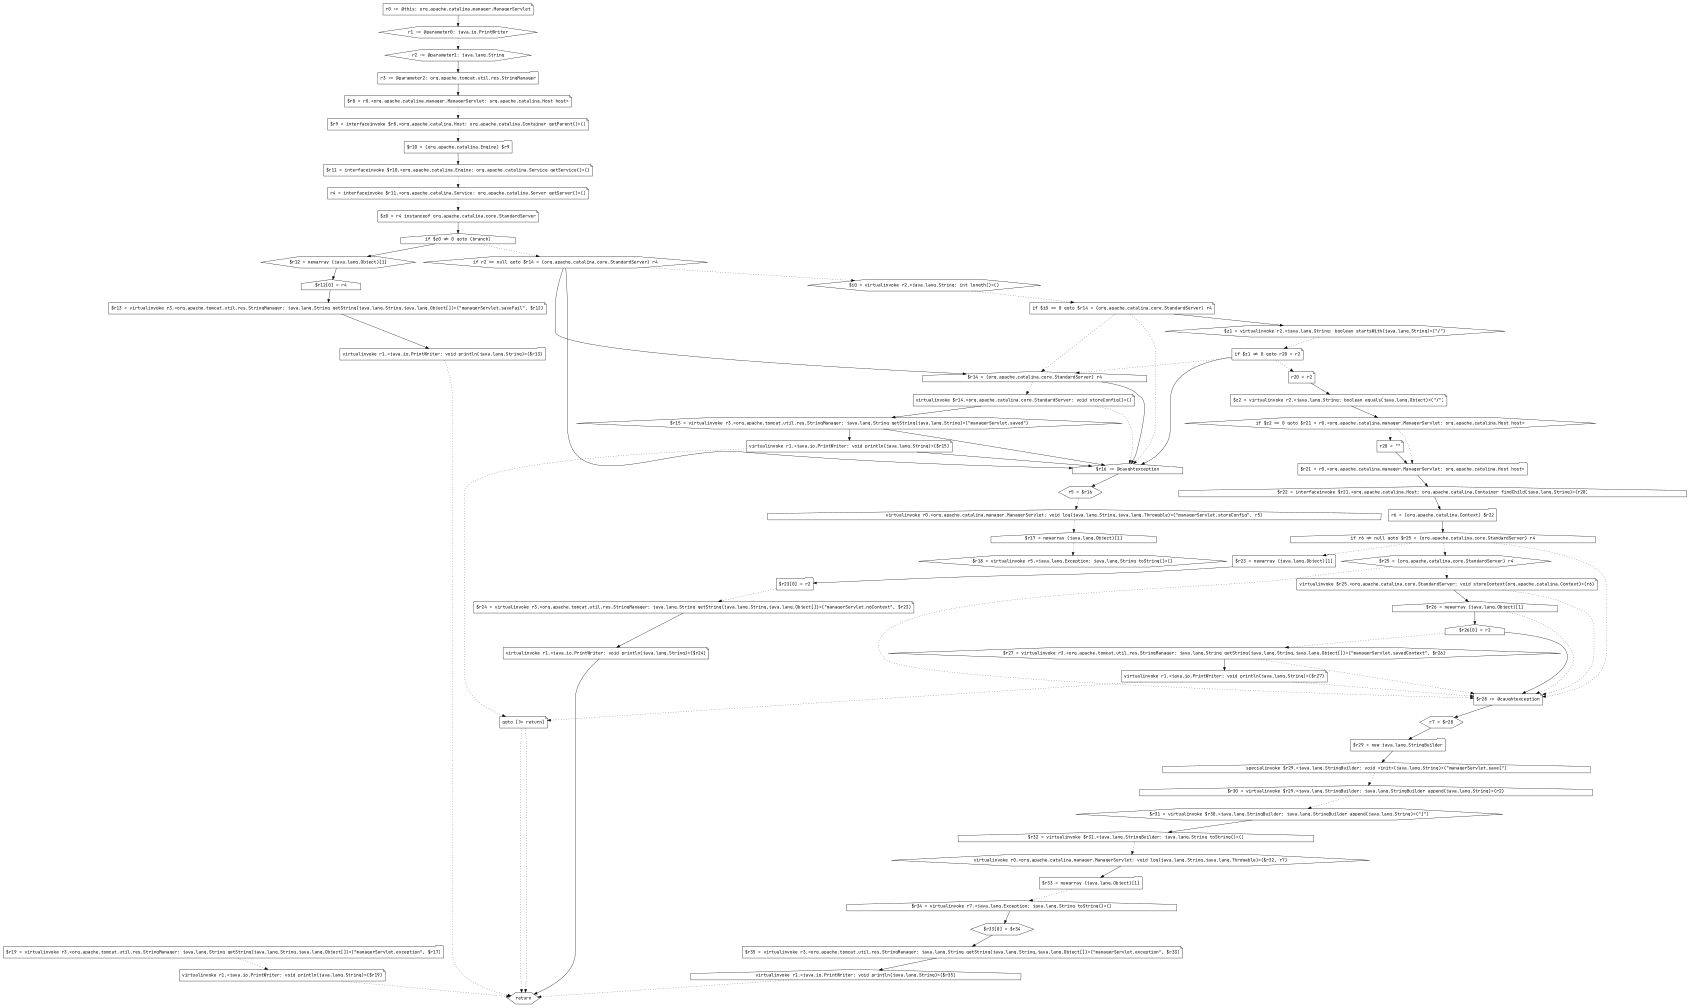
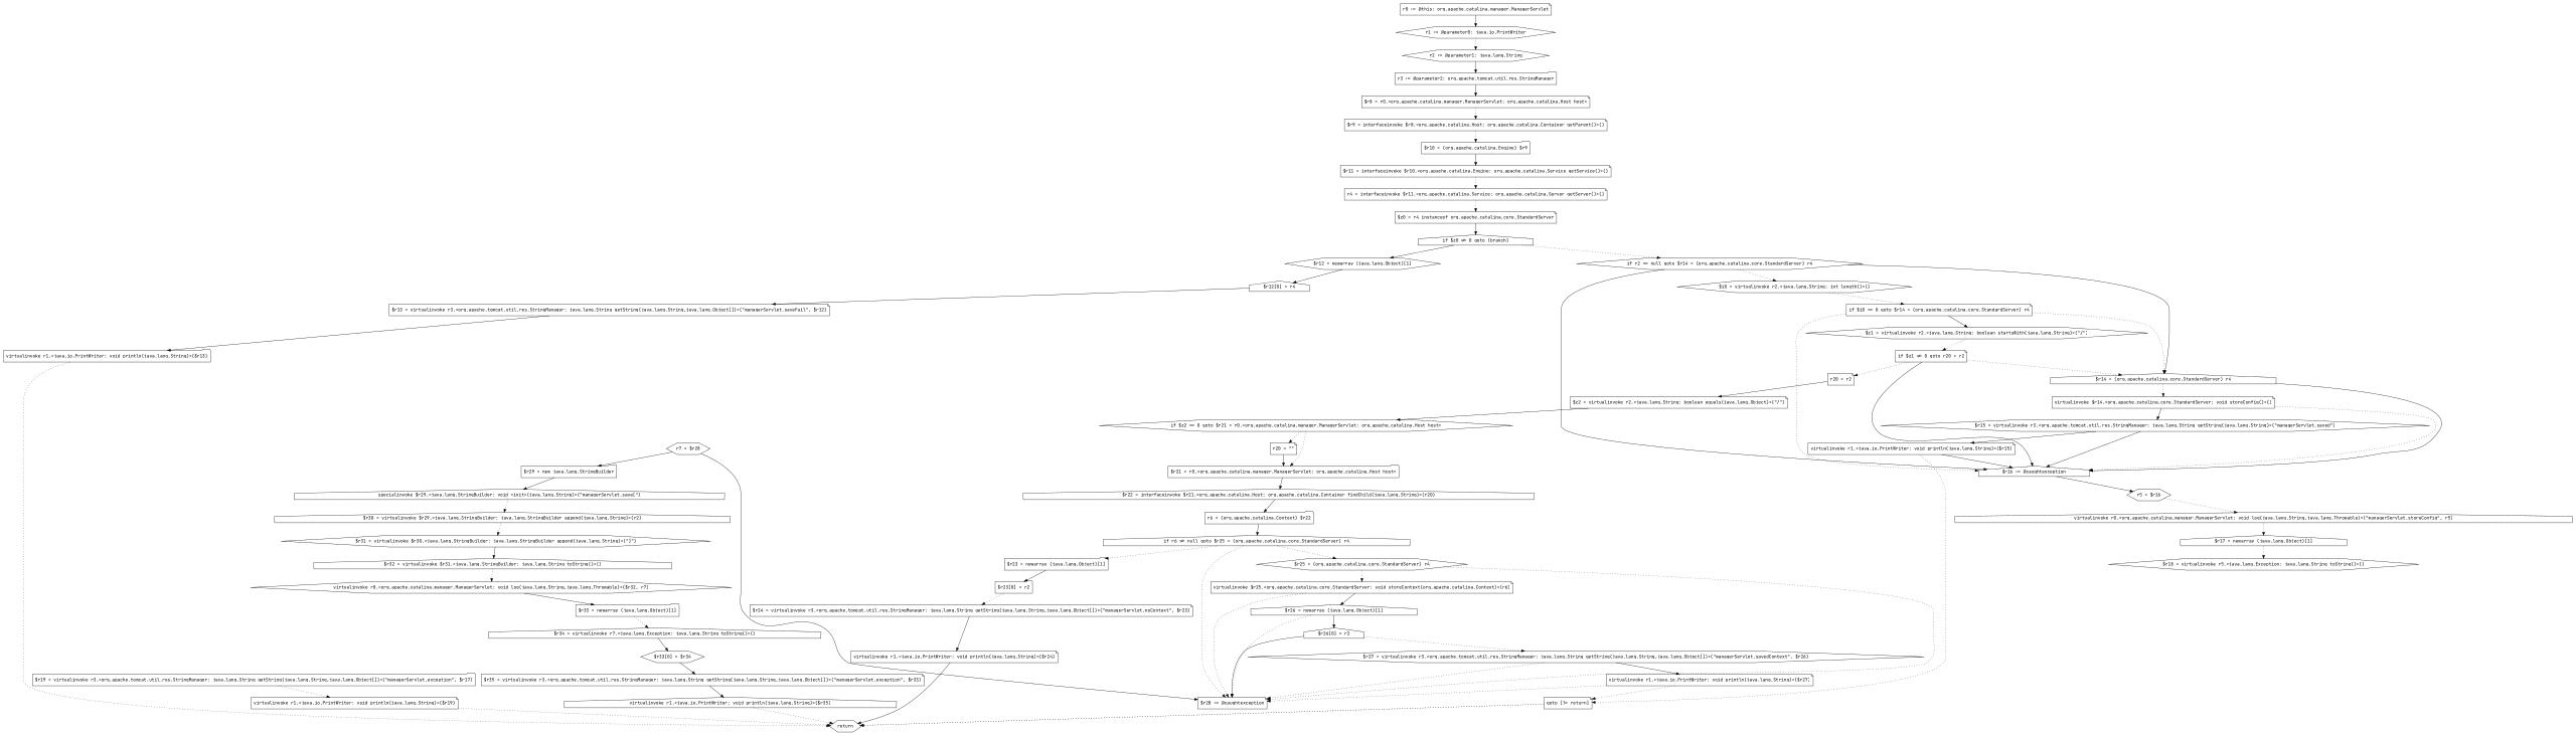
  digraph {
    fontname="JetBrains Mono"
    node [fontname="JetBrains Mono" shape=note]
    edge [fontname="JetBrains Mono" style=dotted]
    "r1 := @parameter0: java.io.PrintWriter" [shape=hexagon]
    "r0 := @this: org.apache.catalina.manager.ManagerServlet"
    "r2 := @parameter1: java.lang.String" [shape=hexagon]
    "r3 := @parameter2: org.apache.tomcat.util.res.StringManager" [shape=folder]
    "$r8 = r0.<org.apache.catalina.manager.ManagerServlet: org.apache.catalina.Host host>"
    "$r9 = interfaceinvoke $r8.<org.apache.catalina.Host: org.apache.catalina.Container getParent()>()"
    "$r10 = (org.apache.catalina.Engine) $r9" [shape=folder]
    "$r11 = interfaceinvoke $r10.<org.apache.catalina.Engine: org.apache.catalina.Service getService()>()"
    "r4 = interfaceinvoke $r11.<org.apache.catalina.Service: org.apache.catalina.Server getServer()>()"
    "$z0 = r4 instanceof org.apache.catalina.core.StandardServer"
    "if $z0 != 0 goto (branch)" [shape=house]
    "$r12 = newarray (java.lang.Object)[1]" [shape=hexagon]
    "if r2 == null goto $r14 = (org.apache.catalina.core.StandardServer) r4" [shape=hexagon]
    "$r12[0] = r4" [shape=house]
    "$i0 = virtualinvoke r2.<java.lang.String: int length()>()" [shape=hexagon]
    "$r14 = (org.apache.catalina.core.StandardServer) r4" [shape=house]
    "$r16 := @caughtexception" [shape=house]
    "$r13 = virtualinvoke r3.<org.apache.tomcat.util.res.StringManager: java.lang.String getString(java.lang.String,java.lang.Object[])>(\"managerServlet.saveFail\", $r12)"
    "if $i0 == 0 goto $r14 = (org.apache.catalina.core.StandardServer) r4"
    "virtualinvoke $r14.<org.apache.catalina.core.StandardServer: void storeConfig()>()"
    "r5 = $r16" [shape=hexagon]
    "virtualinvoke r1.<java.io.PrintWriter: void println(java.lang.String)>($r13)" [shape=folder]
    return [shape=hexagon]
    "$z1 = virtualinvoke r2.<java.lang.String: boolean startsWith(java.lang.String)>(\"/\")" [shape=hexagon]
    "$r15 = virtualinvoke r3.<org.apache.tomcat.util.res.StringManager: java.lang.String getString(java.lang.String)>(\"managerServlet.saved\")" [shape=hexagon]
    "virtualinvoke r0.<org.apache.catalina.manager.ManagerServlet: void log(java.lang.String,java.lang.Throwable)>(\"managerServlet.storeConfig\", r5)" [shape=house]
    "if $z1 != 0 goto r20 = r2"
    "r20 = r2"
    "$z2 = virtualinvoke r2.<java.lang.String: boolean equals(java.lang.Object)>(\"/\")"
    "if $z2 == 0 goto $r21 = r0.<org.apache.catalina.manager.ManagerServlet: org.apache.catalina.Host host>" [shape=hexagon]
    "virtualinvoke r1.<java.io.PrintWriter: void println(java.lang.String)>($r15)"
    "goto [?= return]"
    "$r17 = newarray (java.lang.Object)[1]" [shape=house]
    "$r18 = virtualinvoke r5.<java.lang.Exception: java.lang.String toString()>()" [shape=hexagon]
    "$r19 = virtualinvoke r3.<org.apache.tomcat.util.res.StringManager: java.lang.String getString(java.lang.String,java.lang.Object[])>(\"managerServlet.exception\", $r17)" [shape=folder]
    "virtualinvoke r1.<java.io.PrintWriter: void println(java.lang.String)>($r19)"
    "r20 = \"\""
    "$r21 = r0.<org.apache.catalina.manager.ManagerServlet: org.apache.catalina.Host host>" [shape=folder]
    "$r22 = interfaceinvoke $r21.<org.apache.catalina.Host: org.apache.catalina.Container findChild(java.lang.String)>(r20)" [shape=house]
    "r6 = (org.apache.catalina.Context) $r22" [shape=folder]
    "if r6 != null goto $r25 = (org.apache.catalina.core.StandardServer) r4" [shape=house]
    "$r23 = newarray (java.lang.Object)[1]" [shape=folder]
    "$r25 = (org.apache.catalina.core.StandardServer) r4" [shape=hexagon]
    "$r28 := @caughtexception"
    "$r23[0] = r2" [shape=folder]
    "virtualinvoke $r25.<org.apache.catalina.core.StandardServer: void storeContext(org.apache.catalina.Context)>(r6)"
    "r7 = $r28" [shape=hexagon]
    "$r24 = virtualinvoke r3.<org.apache.tomcat.util.res.StringManager: java.lang.String getString(java.lang.String,java.lang.Object[])>(\"managerServlet.noContext\", $r23)"
    "$r26 = newarray (java.lang.Object)[1]" [shape=house]
    "$r29 = new java.lang.StringBuilder" [shape=folder]
    "virtualinvoke r1.<java.io.PrintWriter: void println(java.lang.String)>($r24)"
    "$r26[0] = r2" [shape=house]
    "$r27 = virtualinvoke r3.<org.apache.tomcat.util.res.StringManager: java.lang.String getString(java.lang.String,java.lang.Object[])>(\"managerServlet.savedContext\", $r26)" [shape=hexagon]
    "virtualinvoke r1.<java.io.PrintWriter: void println(java.lang.String)>($r27)"
    "specialinvoke $r29.<java.lang.StringBuilder: void <init>(java.lang.String)>(\"managerServlet.save[\")" [shape=house]
    "$r30 = virtualinvoke $r29.<java.lang.StringBuilder: java.lang.StringBuilder append(java.lang.String)>(r2)" [shape=house]
    "$r31 = virtualinvoke $r30.<java.lang.StringBuilder: java.lang.StringBuilder append(java.lang.String)>(\"]\")" [shape=hexagon]
    "$r32 = virtualinvoke $r31.<java.lang.StringBuilder: java.lang.String toString()>()" [shape=house]
    "virtualinvoke r0.<org.apache.catalina.manager.ManagerServlet: void log(java.lang.String,java.lang.Throwable)>($r32, r7)" [shape=hexagon]
    "$r33 = newarray (java.lang.Object)[1]" [shape=folder]
    "$r34 = virtualinvoke r7.<java.lang.Exception: java.lang.String toString()>()" [shape=house]
    "$r33[0] = $r34" [shape=hexagon]
    "$r35 = virtualinvoke r3.<org.apache.tomcat.util.res.StringManager: java.lang.String getString(java.lang.String,java.lang.Object[])>(\"managerServlet.exception\", $r33)"
    "virtualinvoke r1.<java.io.PrintWriter: void println(java.lang.String)>($r35)" [shape=house]
    "r1 := @parameter0: java.io.PrintWriter" -> "r2 := @parameter1: java.lang.String"
    "r0 := @this: org.apache.catalina.manager.ManagerServlet" -> "r1 := @parameter0: java.io.PrintWriter" [style=solid]
    "r2 := @parameter1: java.lang.String" -> "r3 := @parameter2: org.apache.tomcat.util.res.StringManager" [style=solid]
    "r3 := @parameter2: org.apache.tomcat.util.res.StringManager" -> "$r8 = r0.<org.apache.catalina.manager.ManagerServlet: org.apache.catalina.Host host>" [style=solid]
    "$r8 = r0.<org.apache.catalina.manager.ManagerServlet: org.apache.catalina.Host host>" -> "$r9 = interfaceinvoke $r8.<org.apache.catalina.Host: org.apache.catalina.Container getParent()>()"
    "$r9 = interfaceinvoke $r8.<org.apache.catalina.Host: org.apache.catalina.Container getParent()>()" -> "$r10 = (org.apache.catalina.Engine) $r9"
    "$r10 = (org.apache.catalina.Engine) $r9" -> "$r11 = interfaceinvoke $r10.<org.apache.catalina.Engine: org.apache.catalina.Service getService()>()" [style=solid]
    "$r11 = interfaceinvoke $r10.<org.apache.catalina.Engine: org.apache.catalina.Service getService()>()" -> "r4 = interfaceinvoke $r11.<org.apache.catalina.Service: org.apache.catalina.Server getServer()>()"
    "r4 = interfaceinvoke $r11.<org.apache.catalina.Service: org.apache.catalina.Server getServer()>()" -> "$z0 = r4 instanceof org.apache.catalina.core.StandardServer"
    "$z0 = r4 instanceof org.apache.catalina.core.StandardServer" -> "if $z0 != 0 goto (branch)" [style=solid]
    "if $z0 != 0 goto (branch)" -> "$r12 = newarray (java.lang.Object)[1]" [style=solid]
    "if $z0 != 0 goto (branch)" -> "if r2 == null goto $r14 = (org.apache.catalina.core.StandardServer) r4"
    "$r12 = newarray (java.lang.Object)[1]" -> "$r12[0] = r4" [style=solid]
    "if r2 == null goto $r14 = (org.apache.catalina.core.StandardServer) r4" -> "$i0 = virtualinvoke r2.<java.lang.String: int length()>()"
    "if r2 == null goto $r14 = (org.apache.catalina.core.StandardServer) r4" -> "$r14 = (org.apache.catalina.core.StandardServer) r4" [style=solid]
    "if r2 == null goto $r14 = (org.apache.catalina.core.StandardServer) r4" -> "$r16 := @caughtexception" [style=solid]
    "$r12[0] = r4" -> "$r13 = virtualinvoke r3.<org.apache.tomcat.util.res.StringManager: java.lang.String getString(java.lang.String,java.lang.Object[])>(\"managerServlet.saveFail\", $r12)" [style=solid]
    "$i0 = virtualinvoke r2.<java.lang.String: int length()>()" -> "if $i0 == 0 goto $r14 = (org.apache.catalina.core.StandardServer) r4"
    "$r14 = (org.apache.catalina.core.StandardServer) r4" -> "$r16 := @caughtexception" [style=solid]
    "$r14 = (org.apache.catalina.core.StandardServer) r4" -> "virtualinvoke $r14.<org.apache.catalina.core.StandardServer: void storeConfig()>()"
    "$r16 := @caughtexception" -> "r5 = $r16" [style=solid]
    "$r13 = virtualinvoke r3.<org.apache.tomcat.util.res.StringManager: java.lang.String getString(java.lang.String,java.lang.Object[])>(\"managerServlet.saveFail\", $r12)" -> "virtualinvoke r1.<java.io.PrintWriter: void println(java.lang.String)>($r13)" [style=solid]
    "if $i0 == 0 goto $r14 = (org.apache.catalina.core.StandardServer) r4" -> "$r14 = (org.apache.catalina.core.StandardServer) r4"
    "if $i0 == 0 goto $r14 = (org.apache.catalina.core.StandardServer) r4" -> "$r16 := @caughtexception"
    "if $i0 == 0 goto $r14 = (org.apache.catalina.core.StandardServer) r4" -> "$z1 = virtualinvoke r2.<java.lang.String: boolean startsWith(java.lang.String)>(\"/\")" [style=solid]
    "virtualinvoke $r14.<org.apache.catalina.core.StandardServer: void storeConfig()>()" -> "$r16 := @caughtexception"
    "virtualinvoke $r14.<org.apache.catalina.core.StandardServer: void storeConfig()>()" -> "$r15 = virtualinvoke r3.<org.apache.tomcat.util.res.StringManager: java.lang.String getString(java.lang.String)>(\"managerServlet.saved\")" [style=solid]
    "r5 = $r16" -> "virtualinvoke r0.<org.apache.catalina.manager.ManagerServlet: void log(java.lang.String,java.lang.Throwable)>(\"managerServlet.storeConfig\", r5)"
    "virtualinvoke r1.<java.io.PrintWriter: void println(java.lang.String)>($r13)" -> return
    "$z1 = virtualinvoke r2.<java.lang.String: boolean startsWith(java.lang.String)>(\"/\")" -> "if $z1 != 0 goto r20 = r2"
    "$r15 = virtualinvoke r3.<org.apache.tomcat.util.res.StringManager: java.lang.String getString(java.lang.String)>(\"managerServlet.saved\")" -> "$r16 := @caughtexception" [style=solid]
    "$r15 = virtualinvoke r3.<org.apache.tomcat.util.res.StringManager: java.lang.String getString(java.lang.String)>(\"managerServlet.saved\")" -> "virtualinvoke r1.<java.io.PrintWriter: void println(java.lang.String)>($r15)" [style=solid]
    "virtualinvoke r0.<org.apache.catalina.manager.ManagerServlet: void log(java.lang.String,java.lang.Throwable)>(\"managerServlet.storeConfig\", r5)" -> "$r17 = newarray (java.lang.Object)[1]"
    "if $z1 != 0 goto r20 = r2" -> "$r14 = (org.apache.catalina.core.StandardServer) r4"
    "if $z1 != 0 goto r20 = r2" -> "$r16 := @caughtexception" [style=solid]
    "if $z1 != 0 goto r20 = r2" -> "r20 = r2"
    "r20 = r2" -> "$z2 = virtualinvoke r2.<java.lang.String: boolean equals(java.lang.Object)>(\"/\")" [style=solid]
    "$z2 = virtualinvoke r2.<java.lang.String: boolean equals(java.lang.Object)>(\"/\")" -> "if $z2 == 0 goto $r21 = r0.<org.apache.catalina.manager.ManagerServlet: org.apache.catalina.Host host>" [style=solid]
    "if $z2 == 0 goto $r21 = r0.<org.apache.catalina.manager.ManagerServlet: org.apache.catalina.Host host>" -> "r20 = \"\""
    "if $z2 == 0 goto $r21 = r0.<org.apache.catalina.manager.ManagerServlet: org.apache.catalina.Host host>" -> "$r21 = r0.<org.apache.catalina.manager.ManagerServlet: org.apache.catalina.Host host>"
    "virtualinvoke r1.<java.io.PrintWriter: void println(java.lang.String)>($r15)" -> "$r16 := @caughtexception" [style=solid]
    "virtualinvoke r1.<java.io.PrintWriter: void println(java.lang.String)>($r15)" -> "goto [?= return]"
    "goto [?= return]" -> return
    "goto [?= return]" -> return
    "$r17 = newarray (java.lang.Object)[1]" -> "$r18 = virtualinvoke r5.<java.lang.Exception: java.lang.String toString()>()"
    "$r19 = virtualinvoke r3.<org.apache.tomcat.util.res.StringManager: java.lang.String getString(java.lang.String,java.lang.Object[])>(\"managerServlet.exception\", $r17)" -> "virtualinvoke r1.<java.io.PrintWriter: void println(java.lang.String)>($r19)"
    "virtualinvoke r1.<java.io.PrintWriter: void println(java.lang.String)>($r19)" -> return
    "r20 = \"\"" -> "$r21 = r0.<org.apache.catalina.manager.ManagerServlet: org.apache.catalina.Host host>" [style=solid]
    "$r21 = r0.<org.apache.catalina.manager.ManagerServlet: org.apache.catalina.Host host>" -> "$r22 = interfaceinvoke $r21.<org.apache.catalina.Host: org.apache.catalina.Container findChild(java.lang.String)>(r20)" [style=solid]
    "$r22 = interfaceinvoke $r21.<org.apache.catalina.Host: org.apache.catalina.Container findChild(java.lang.String)>(r20)" -> "r6 = (org.apache.catalina.Context) $r22" [style=solid]
    "r6 = (org.apache.catalina.Context) $r22" -> "if r6 != null goto $r25 = (org.apache.catalina.core.StandardServer) r4" [style=solid]
    "if r6 != null goto $r25 = (org.apache.catalina.core.StandardServer) r4" -> "$r23 = newarray (java.lang.Object)[1]"
    "if r6 != null goto $r25 = (org.apache.catalina.core.StandardServer) r4" -> "$r25 = (org.apache.catalina.core.StandardServer) r4"
    "if r6 != null goto $r25 = (org.apache.catalina.core.StandardServer) r4" -> "$r28 := @caughtexception"
    "$r23 = newarray (java.lang.Object)[1]" -> "$r23[0] = r2" [style=solid]
    "$r25 = (org.apache.catalina.core.StandardServer) r4" -> "$r28 := @caughtexception"
    "$r25 = (org.apache.catalina.core.StandardServer) r4" -> "virtualinvoke $r25.<org.apache.catalina.core.StandardServer: void storeContext(org.apache.catalina.Context)>(r6)"
-   "$r28 := @caughtexception" -> "r7 = $r28" [style=solid]
+   "r7 = $r28" -> "$r28 := @caughtexception" [style=solid]
    "$r23[0] = r2" -> "$r24 = virtualinvoke r3.<org.apache.tomcat.util.res.StringManager: java.lang.String getString(java.lang.String,java.lang.Object[])>(\"managerServlet.noContext\", $r23)"
    "virtualinvoke $r25.<org.apache.catalina.core.StandardServer: void storeContext(org.apache.catalina.Context)>(r6)" -> "$r28 := @caughtexception"
    "virtualinvoke $r25.<org.apache.catalina.core.StandardServer: void storeContext(org.apache.catalina.Context)>(r6)" -> "$r26 = newarray (java.lang.Object)[1]" [style=solid]
    "r7 = $r28" -> "$r29 = new java.lang.StringBuilder" [style=solid]
    "$r24 = virtualinvoke r3.<org.apache.tomcat.util.res.StringManager: java.lang.String getString(java.lang.String,java.lang.Object[])>(\"managerServlet.noContext\", $r23)" -> "virtualinvoke r1.<java.io.PrintWriter: void println(java.lang.String)>($r24)" [style=solid]
    "$r26 = newarray (java.lang.Object)[1]" -> "$r28 := @caughtexception"
    "$r26 = newarray (java.lang.Object)[1]" -> "$r26[0] = r2" [style=solid]
    "$r29 = new java.lang.StringBuilder" -> "specialinvoke $r29.<java.lang.StringBuilder: void <init>(java.lang.String)>(\"managerServlet.save[\")" [style=solid]
    "virtualinvoke r1.<java.io.PrintWriter: void println(java.lang.String)>($r24)" -> return [style=solid]
    "$r26[0] = r2" -> "$r28 := @caughtexception" [style=solid]
    "$r26[0] = r2" -> "$r27 = virtualinvoke r3.<org.apache.tomcat.util.res.StringManager: java.lang.String getString(java.lang.String,java.lang.Object[])>(\"managerServlet.savedContext\", $r26)"
    "$r27 = virtualinvoke r3.<org.apache.tomcat.util.res.StringManager: java.lang.String getString(java.lang.String,java.lang.Object[])>(\"managerServlet.savedContext\", $r26)" -> "$r28 := @caughtexception"
    "$r27 = virtualinvoke r3.<org.apache.tomcat.util.res.StringManager: java.lang.String getString(java.lang.String,java.lang.Object[])>(\"managerServlet.savedContext\", $r26)" -> "virtualinvoke r1.<java.io.PrintWriter: void println(java.lang.String)>($r27)" [style=solid]
    "virtualinvoke r1.<java.io.PrintWriter: void println(java.lang.String)>($r27)" -> "goto [?= return]"
    "virtualinvoke r1.<java.io.PrintWriter: void println(java.lang.String)>($r27)" -> "$r28 := @caughtexception"
    "specialinvoke $r29.<java.lang.StringBuilder: void <init>(java.lang.String)>(\"managerServlet.save[\")" -> "$r30 = virtualinvoke $r29.<java.lang.StringBuilder: java.lang.StringBuilder append(java.lang.String)>(r2)"
    "$r30 = virtualinvoke $r29.<java.lang.StringBuilder: java.lang.StringBuilder append(java.lang.String)>(r2)" -> "$r31 = virtualinvoke $r30.<java.lang.StringBuilder: java.lang.StringBuilder append(java.lang.String)>(\"]\")"
    "$r31 = virtualinvoke $r30.<java.lang.StringBuilder: java.lang.StringBuilder append(java.lang.String)>(\"]\")" -> "$r32 = virtualinvoke $r31.<java.lang.StringBuilder: java.lang.String toString()>()" [style=solid]
    "$r32 = virtualinvoke $r31.<java.lang.StringBuilder: java.lang.String toString()>()" -> "virtualinvoke r0.<org.apache.catalina.manager.ManagerServlet: void log(java.lang.String,java.lang.Throwable)>($r32, r7)"
    "virtualinvoke r0.<org.apache.catalina.manager.ManagerServlet: void log(java.lang.String,java.lang.Throwable)>($r32, r7)" -> "$r33 = newarray (java.lang.Object)[1]" [style=solid]
    "$r33 = newarray (java.lang.Object)[1]" -> "$r34 = virtualinvoke r7.<java.lang.Exception: java.lang.String toString()>()"
    "$r34 = virtualinvoke r7.<java.lang.Exception: java.lang.String toString()>()" -> "$r33[0] = $r34" [style=solid]
    "$r33[0] = $r34" -> "$r35 = virtualinvoke r3.<org.apache.tomcat.util.res.StringManager: java.lang.String getString(java.lang.String,java.lang.Object[])>(\"managerServlet.exception\", $r33)" [style=solid]
    "$r35 = virtualinvoke r3.<org.apache.tomcat.util.res.StringManager: java.lang.String getString(java.lang.String,java.lang.Object[])>(\"managerServlet.exception\", $r33)" -> "virtualinvoke r1.<java.io.PrintWriter: void println(java.lang.String)>($r35)" [style=solid]
    "virtualinvoke r1.<java.io.PrintWriter: void println(java.lang.String)>($r35)" -> return
  }
